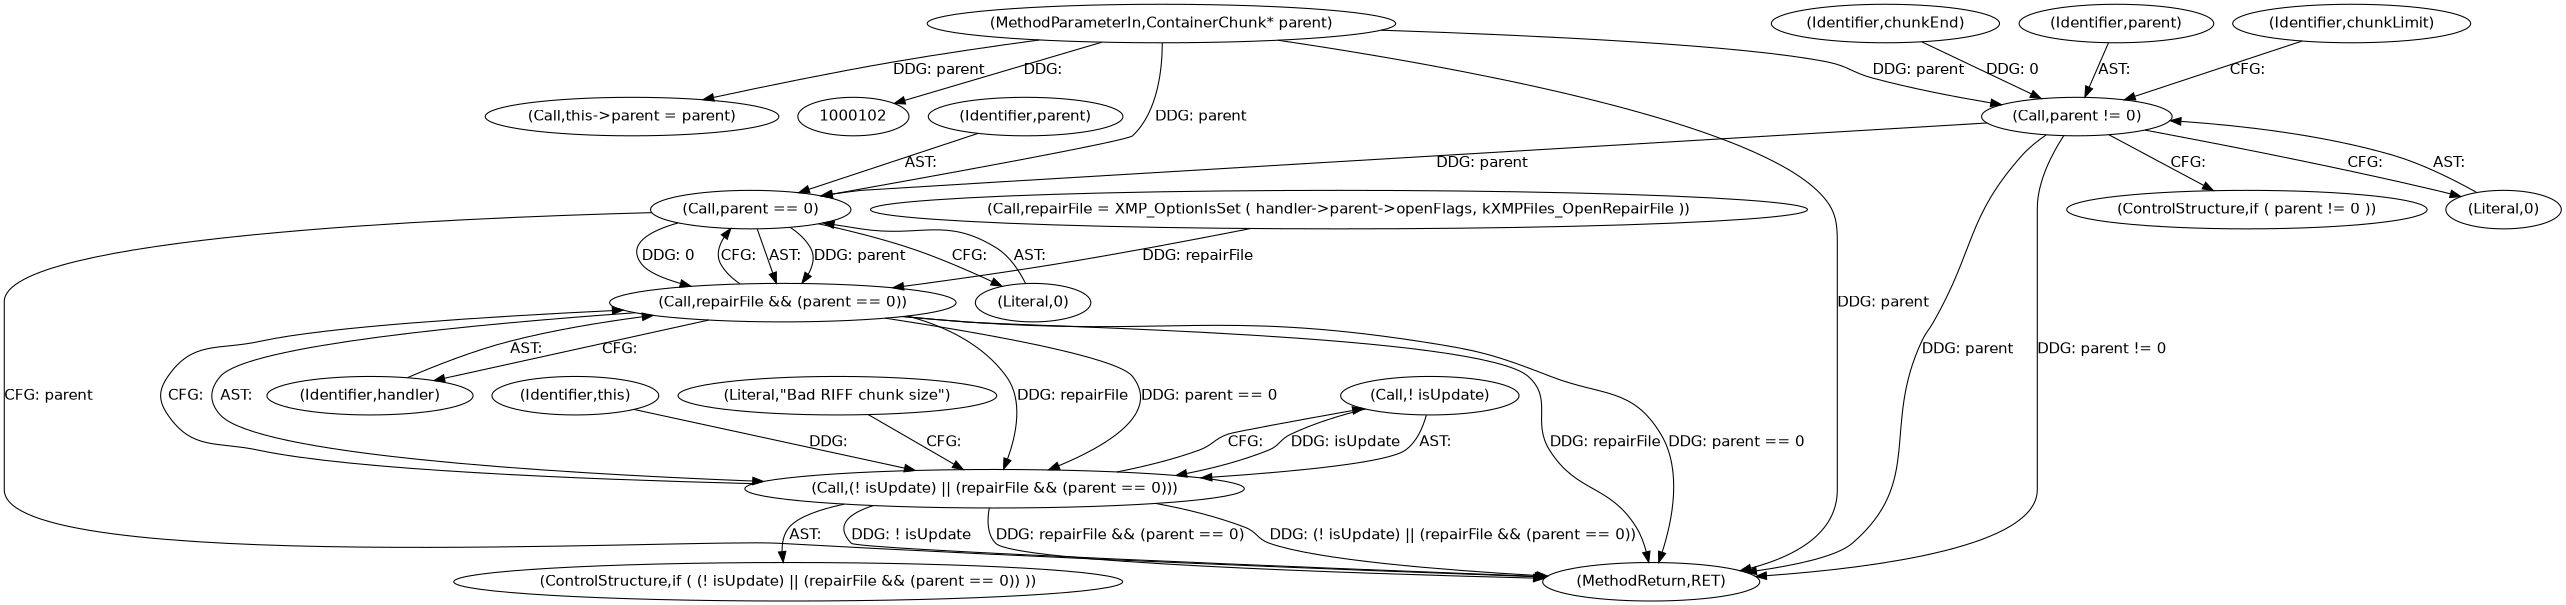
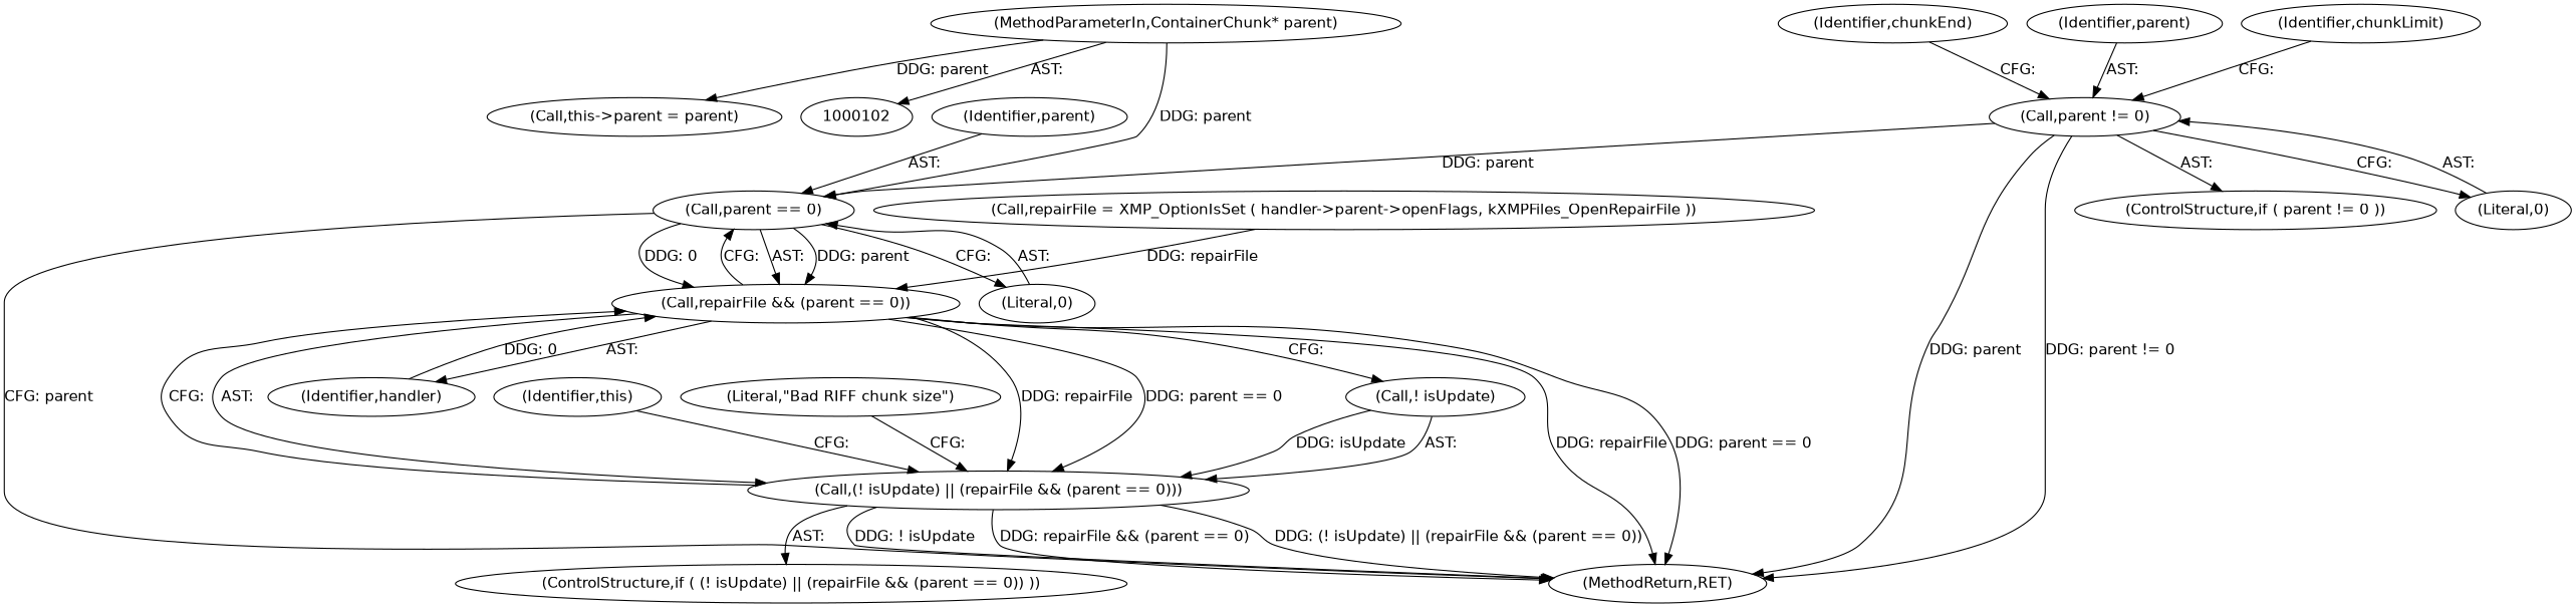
  digraph {
    fontname="DejaVu Sans"
    node [fontname="DejaVu Sans"]
    edge [fontname="DejaVu Sans"]
    n1 [label="(Call,parent != 0)"]
    n2 [label="(Call,parent == 0)"]
    n3 [label="(Literal,0)"]
    n4 [label="(MethodReturn,RET)"]
    n5 [label="(ControlStructure,if ( parent != 0 ))"]
    n6 [label="(Call,repairFile && (parent == 0))"]
    n7 [label="(Literal,0)"]
    n8 [label="(MethodParameterIn,ContainerChunk* parent)"]
    n9 [label="(Call,this->parent = parent)"]
    1000102
    n11 [label="(Call,(! isUpdate) || (repairFile && (parent == 0)))"]
    n12 [label="(Identifier,handler)"]
    n13 [label="(Call,! isUpdate)"]
    n14 [label="(ControlStructure,if ( (! isUpdate) || (repairFile && (parent == 0)) ))"]
    n15 [label="(Literal,\"Bad RIFF chunk size\")"]
    n16 [label="(Identifier,parent)"]
    n17 [label="(Identifier,chunkLimit)"]
    n18 [label="(Call,repairFile = XMP_OptionIsSet ( handler->parent->openFlags, kXMPFiles_OpenRepairFile ))"]
    n19 [label="(Identifier,chunkEnd)"]
    n20 [label="(Identifier,parent)"]
    n21 [label="(Identifier,this)"]
    n1 -> n2 [label="DDG: parent"]
    n1 -> n3 [label="CFG: "]
    n1 -> n4 [label="DDG: parent"]
    n1 -> n4 [label="DDG: parent != 0"]
-   n1 -> n5 [label="CFG: "]
+   n1 -> n5 [label="AST: "]
    n2 -> n4 [label="CFG: parent"]
    n2 -> n6 [label="AST: "]
    n2 -> n6 [label="DDG: parent"]
    n2 -> n6 [label="DDG: 0"]
    n2 -> n7 [label="CFG: "]
    n3 -> n1 [label="AST: "]
    n6 -> n2 [label="CFG: "]
    n6 -> n4 [label="DDG: repairFile"]
    n6 -> n4 [label="DDG: parent == 0"]
    n6 -> n11 [label="AST: "]
    n6 -> n11 [label="DDG: repairFile"]
    n6 -> n11 [label="DDG: parent == 0"]
-   n6 -> n12 [label="CFG: "]
+   n6 -> n12 [label="AST: "]
    n7 -> n2 [label="AST: "]
-   n8 -> n1 [label="DDG: parent"]
    n8 -> n2 [label="DDG: parent"]
-   n8 -> n4 [label="DDG: parent"]
    n8 -> n9 [label="DDG: parent"]
-   n8 -> 1000102 [label="DDG: "]
+   n8 -> 1000102 [label="AST: "]
    n11 -> n4 [label="DDG: ! isUpdate"]
    n11 -> n4 [label="DDG: repairFile && (parent == 0)"]
    n11 -> n4 [label="DDG: (! isUpdate) || (repairFile && (parent == 0))"]
    n11 -> n6 [label="CFG: "]
-   n11 -> n13 [label="CFG: "]
+   n6 -> n13 [label="CFG: "]
    n11 -> n14 [label="AST: "]
-   n12 -> n6 [label="AST: "]
+   n12 -> n6 [label="DDG: 0"]
    n13 -> n11 [label="AST: "]
    n13 -> n11 [label="DDG: isUpdate"]
    n15 -> n11 [label="CFG: "]
    n16 -> n1 [label="AST: "]
    n17 -> n1 [label="CFG: "]
    n18 -> n6 [label="DDG: repairFile"]
-   n19 -> n1 [label="DDG: 0"]
+   n19 -> n1 [label="CFG: "]
    n20 -> n2 [label="AST: "]
-   n21 -> n11 [label="DDG: "]
+   n21 -> n11 [label="CFG: "]
  }
